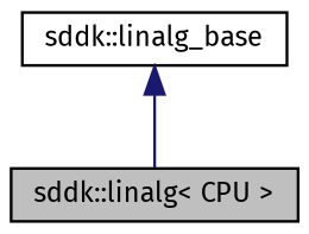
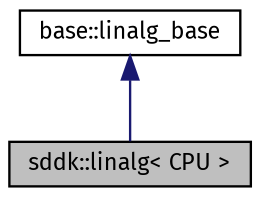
  digraph {
    fontname="Fira Sans"
    node [color=black fontname="Fira Sans" fontsize=10 shape=record style=filled]
    n1 [fillcolor=grey75 fontcolor=black height=0.2 label="sddk::linalg\< CPU \>" width=0.4]
-   n2 [fillcolor=white height=0.2 label="sddk::linalg_base" width=0.4]
+   n2 [fillcolor=white height=0.2 label="base::linalg_base" width=0.4]
    n2 -> n1 [color=midnightblue dir=back fontname="Fira Sans" fontsize=10 labelfontname=Helvetica labelfontsize=10 style=solid]
  }
